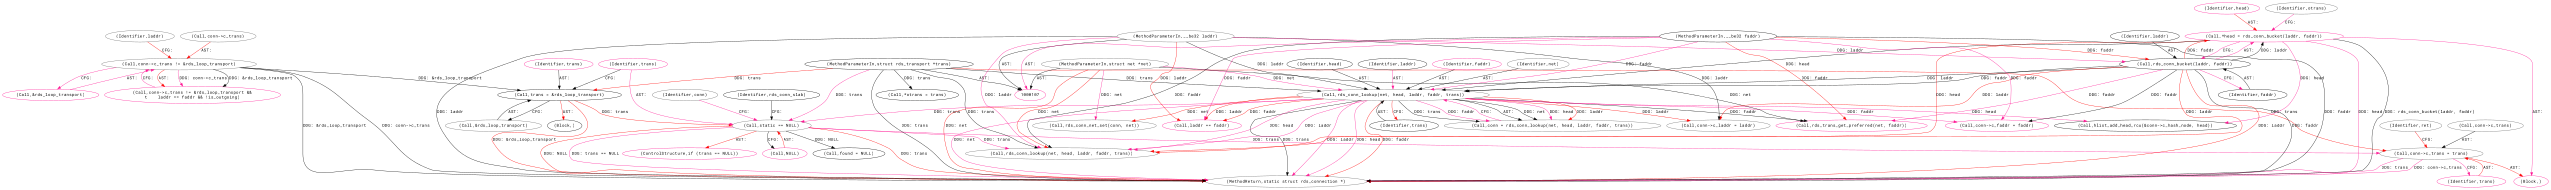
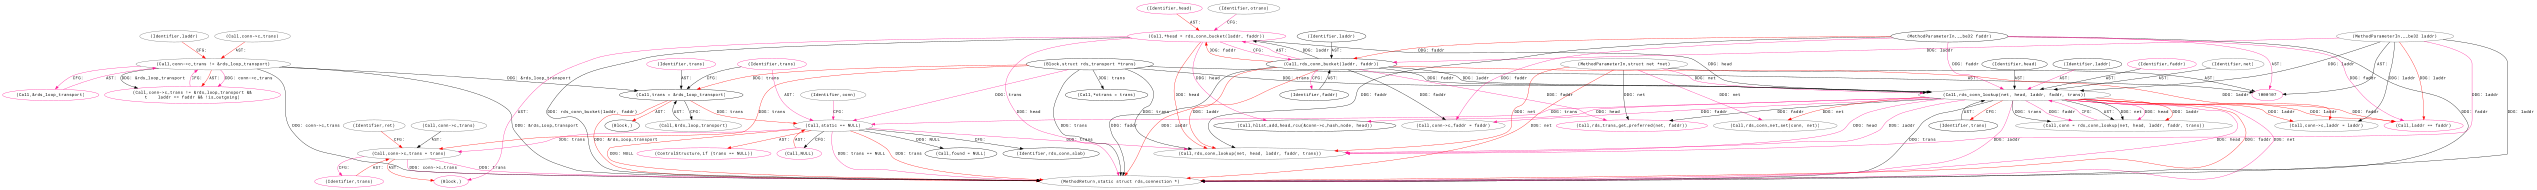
  digraph {
    fontname="Roboto Mono"
    node [color=gray40 fontname="Roboto Mono"]
    edge [color=black fontname="Roboto Mono"]
    n1 [label="(Call,conn->c_trans = trans)"]
    n2 [color=deeppink label="(Block,)"]
    n3 [color=deeppink label="(Identifier,trans)"]
    n4 [label="(MethodReturn,static struct rds_connection *)"]
    n5 [label="(Call,static == NULL)"]
    n6 [color=deeppink label="(ControlStructure,if (trans == NULL))"]
    n7 [color=deeppink label="(Call,NULL)"]
    n8 [label="(Call,rds_conn_lookup(net, head, laddr, faddr, trans))"]
    n9 [color=black label="(Call,found = NULL)"]
    n10 [color=black label="(Call,trans = &rds_loop_transport)"]
    n11 [color=black label="(Block,)"]
    n12 [label="(Call,&rds_loop_transport)"]
    n13 [label="(Call,conn->c_trans != &rds_loop_transport)"]
    n14 [color=deeppink label="(Call,conn->c_trans != &rds_loop_transport &&\n\t    laddr == faddr && !is_outgoing)"]
    n15 [color=deeppink label="(Call,&rds_loop_transport)"]
-   n16 [color=black label="(MethodParameterIn,struct rds_transport *trans)"]
+   n16 [color=black label="(Block,struct rds_transport *trans)"]
    n17 [label="(Call,rds_conn_lookup(net, head, laddr, faddr, trans))"]
    n18 [color=black label="(Call,*otrans = trans)"]
    1000107 [color=deeppink]
    n20 [color=deeppink label="(Call,rds_trans_get_preferred(net, faddr))"]
-   n21 [color=deeppink label="(Call,conn->c_faddr = faddr)"]
+   n21 [label="(Call,conn->c_faddr = faddr)"]
    n22 [label="(Call,rds_conn_net_set(conn, net))"]
    n23 [label="(Call,conn->c_laddr = laddr)"]
    n24 [color=black label="(Identifier,trans)"]
    n25 [label="(Call,conn = rds_conn_lookup(net, head, laddr, faddr, trans))"]
    n26 [color=black label="(Call,hlist_add_head_rcu(&conn->c_hash_node, head))"]
    n27 [color=deeppink label="(Call,laddr == faddr)"]
    n28 [label="(MethodParameterIn,struct net *net)"]
    n29 [color=deeppink label="(Call,*head = rds_conn_bucket(laddr, faddr))"]
    n30 [color=black label="(Call,rds_conn_bucket(laddr, faddr))"]
    n31 [color=black label="(Identifier,faddr)"]
    n32 [label="(MethodParameterIn,__be32 laddr)"]
    n33 [color=black label="(MethodParameterIn,__be32 faddr)"]
    n34 [label="(Identifier,laddr)"]
    n35 [color=deeppink label="(Identifier,trans)"]
    n36 [color=deeppink label="(Identifier,trans)"]
    n37 [color=black label="(Identifier,head)"]
    n38 [color=black label="(Identifier,laddr)"]
    n39 [color=deeppink label="(Identifier,head)"]
    n40 [label="(Identifier,conn)"]
    n41 [label="(Call,conn->c_trans)"]
    n42 [label="(Identifier,ret)"]
    n43 [label="(Identifier,otrans)"]
    n44 [color=deeppink label="(Identifier,faddr)"]
    n45 [color=black label="(Identifier,rds_conn_slab)"]
    n46 [label="(Identifier,net)"]
    n47 [color=black label="(Identifier,laddr)"]
    n48 [label="(Call,conn->c_trans)"]
    n1 -> n2 [color=red label="AST: "]
    n1 -> n3 [color=deeppink label="CFG: "]
    n1 -> n4 [color=deeppink label="DDG: trans"]
    n1 -> n4 [color=deeppink label="DDG: conn->c_trans"]
    n3 -> n1 [color=red label="AST: "]
    n5 -> n1 [color=deeppink label="DDG: trans"]
    n5 -> n4 [color=deeppink label="DDG: trans == NULL"]
    n5 -> n4 [color=red label="DDG: trans"]
    n5 -> n4 [color=red label="DDG: NULL"]
    n5 -> n6 [color=red label="AST: "]
    n5 -> n7 [label="CFG: "]
    n5 -> n8 [color=deeppink label="DDG: trans"]
    n5 -> n9 [label="DDG: NULL"]
    n7 -> n5 [color=red label="AST: "]
    n10 -> n4 [color=red label="DDG: &rds_loop_transport"]
    n10 -> n5 [color=red label="DDG: trans"]
    n10 -> n11 [color=red label="AST: "]
    n10 -> n12 [label="CFG: "]
    n12 -> n10 [label="AST: "]
    n13 -> n4 [label="DDG: &rds_loop_transport"]
    n13 -> n4 [label="DDG: conn->c_trans"]
    n13 -> n10 [label="DDG: &rds_loop_transport"]
    n13 -> n14 [color=red label="AST: "]
    n13 -> n14 [color=deeppink label="DDG: conn->c_trans"]
    n13 -> n14 [label="DDG: &rds_loop_transport"]
    n13 -> n15 [color=deeppink label="CFG: "]
    n14 -> n13 [color=deeppink label="CFG: "]
    n15 -> n13 [color=deeppink label="AST: "]
    n16 -> n1 [color=red label="DDG: trans"]
    n16 -> n4 [label="DDG: trans"]
    n16 -> n5 [color=deeppink label="DDG: trans"]
    n16 -> n8 [label="DDG: trans"]
    n16 -> n10 [color=red label="DDG: trans"]
    n16 -> n17 [label="DDG: trans"]
    n16 -> n18 [label="DDG: trans"]
    n16 -> 1000107 [label="AST: "]
    n17 -> n4 [label="DDG: trans"]
    n17 -> n4 [color=deeppink label="DDG: laddr"]
    n17 -> n4 [color=deeppink label="DDG: head"]
    n17 -> n4 [color=red label="DDG: faddr"]
    n17 -> n4 [color=deeppink label="DDG: net"]
    n17 -> n5 [color=deeppink label="DDG: trans"]
    n17 -> n8 [color=deeppink label="DDG: head"]
    n17 -> n8 [color=deeppink label="DDG: laddr"]
    n17 -> n20 [label="DDG: faddr"]
    n17 -> n21 [color=deeppink label="DDG: faddr"]
    n17 -> n22 [color=red label="DDG: net"]
    n17 -> n23 [color=red label="DDG: laddr"]
    n17 -> n24 [color=red label="CFG: "]
    n17 -> n25 [label="AST: "]
    n17 -> n25 [label="DDG: net"]
    n17 -> n25 [color=deeppink label="DDG: head"]
    n17 -> n25 [color=red label="DDG: laddr"]
    n17 -> n25 [label="DDG: trans"]
    n17 -> n25 [color=deeppink label="DDG: faddr"]
    n17 -> n26 [color=deeppink label="DDG: head"]
    n17 -> n27 [color=red label="DDG: laddr"]
    n17 -> n27 [color=red label="DDG: faddr"]
    n24 -> n17 [label="AST: "]
    n25 -> n17 [color=deeppink label="CFG: "]
    n28 -> n4 [color=red label="DDG: net"]
    n28 -> n8 [color=red label="DDG: net"]
    n28 -> n17 [color=deeppink label="DDG: net"]
    n28 -> 1000107 [label="AST: "]
    n28 -> n20 [label="DDG: net"]
    n28 -> n22 [color=deeppink label="DDG: net"]
    n29 -> n2 [color=deeppink label="AST: "]
    n29 -> n4 [label="DDG: rds_conn_bucket(laddr, faddr)"]
    n29 -> n4 [color=deeppink label="DDG: head"]
    n29 -> n8 [color=red label="DDG: head"]
    n29 -> n17 [label="DDG: head"]
    n29 -> n26 [color=deeppink label="DDG: head"]
    n29 -> n30 [color=deeppink label="CFG: "]
    n30 -> n4 [label="DDG: faddr"]
    n30 -> n4 [color=red label="DDG: laddr"]
    n30 -> n8 [color=red label="DDG: laddr"]
    n30 -> n17 [label="DDG: laddr"]
    n30 -> n17 [label="DDG: faddr"]
    n30 -> n20 [color=deeppink label="DDG: faddr"]
    n30 -> n21 [label="DDG: faddr"]
    n30 -> n23 [color=red label="DDG: laddr"]
    n30 -> n29 [color=deeppink label="AST: "]
    n30 -> n29 [label="DDG: laddr"]
    n30 -> n29 [color=red label="DDG: faddr"]
    n30 -> n31 [color=deeppink label="CFG: "]
    n31 -> n30 [label="AST: "]
    n32 -> n4 [label="DDG: laddr"]
    n32 -> n8 [color=deeppink label="DDG: laddr"]
    n32 -> n17 [label="DDG: laddr"]
    n32 -> 1000107 [label="AST: "]
    n32 -> n23 [label="DDG: laddr"]
    n32 -> n27 [color=red label="DDG: laddr"]
    n32 -> n30 [color=deeppink label="DDG: laddr"]
    n33 -> n4 [label="DDG: faddr"]
    n33 -> n8 [label="DDG: faddr"]
    n33 -> n17 [color=deeppink label="DDG: faddr"]
    n33 -> 1000107 [color=deeppink label="AST: "]
-   n33 -> n20 [color=red label="DDG: faddr"]
    n33 -> n21 [color=deeppink label="DDG: faddr"]
    n33 -> n27 [color=deeppink label="DDG: faddr"]
    n33 -> n30 [color=red label="DDG: faddr"]
    n34 -> n13 [color=red label="CFG: "]
    n35 -> n10 [label="AST: "]
    n36 -> n5 [color=deeppink label="AST: "]
    n36 -> n10 [label="CFG: "]
    n37 -> n17 [label="AST: "]
    n38 -> n17 [color=deeppink label="AST: "]
    n39 -> n29 [color=red label="AST: "]
    n40 -> n5 [color=deeppink label="CFG: "]
    n41 -> n13 [color=red label="AST: "]
    n42 -> n1 [color=red label="CFG: "]
    n43 -> n29 [color=deeppink label="CFG: "]
    n44 -> n17 [label="AST: "]
-   n45 -> n5 [label="CFG: "]
+   n5 -> n45 [label="CFG: "]
    n46 -> n17 [label="AST: "]
    n47 -> n30 [label="AST: "]
    n48 -> n1 [label="AST: "]
  }
